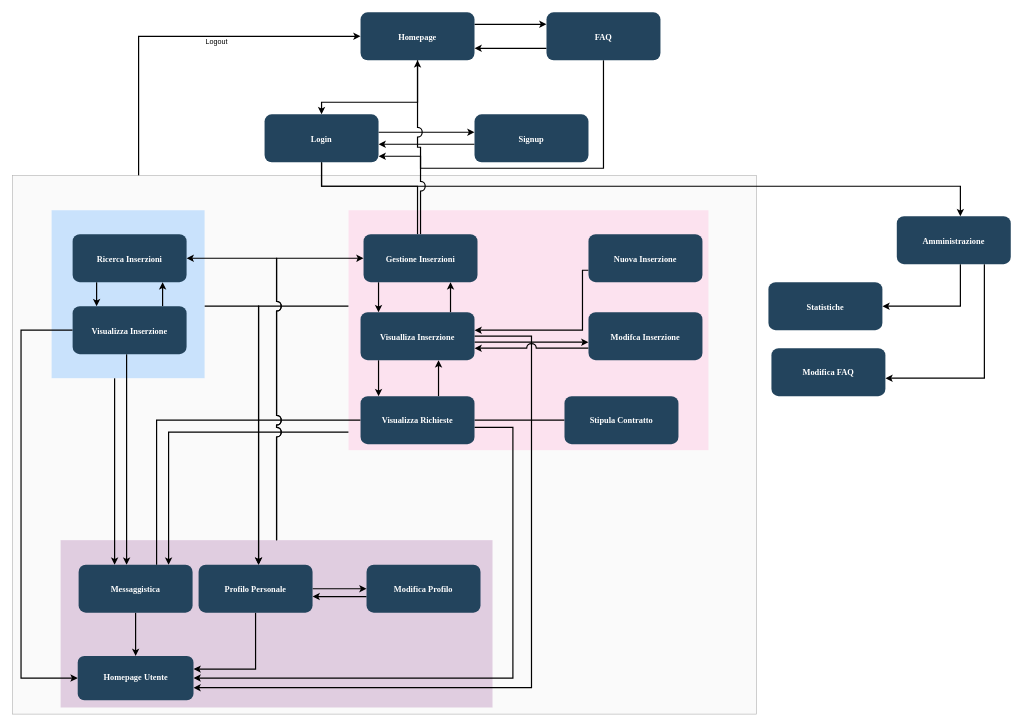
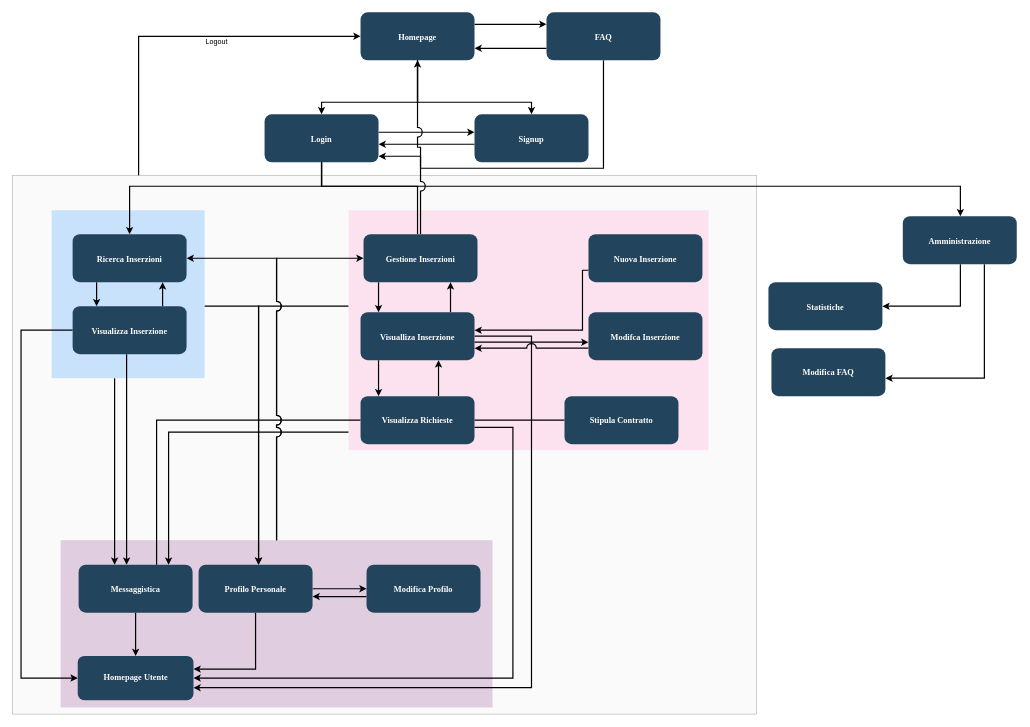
  <mxCell id="0" />
  <mxCell id="1" parent="0" />
  <mxCell id="2" style="edgeStyle=orthogonalEdgeStyle;rounded=0;jumpStyle=arc;jumpSize=14;orthogonalLoop=1;jettySize=auto;html=1;targetPerimeterSpacing=0;strokeWidth=2;" parent="1" source="3" target="13" edge="1"><mxGeometry relative="1" as="geometry"><Array as="points"><mxPoint x="230" y="60" /></Array></mxGeometry></mxCell>
  <mxCell id="3" value="" style="rounded=0;whiteSpace=wrap;html=1;fillColor=#f5f5f5;opacity=50;fontColor=#333333;strokeColor=#666666;" parent="1" vertex="1"><mxGeometry y="292" width="1240" height="898" as="geometry" x="20" /></mxCell>
  <mxCell id="4" value="" style="rounded=0;whiteSpace=wrap;html=1;fillColor=#c8a2c8;strokeColor=none;opacity=50;" parent="1" vertex="1"><mxGeometry x="100" y="900" width="720" height="279" as="geometry" /></mxCell>
  <mxCell id="5" style="edgeStyle=orthogonalEdgeStyle;rounded=0;orthogonalLoop=1;jettySize=auto;html=1;targetPerimeterSpacing=0;strokeWidth=2;" parent="1" source="7" target="34" edge="1"><mxGeometry relative="1" as="geometry"><Array as="points"><mxPoint x="430" y="510" /></Array></mxGeometry></mxCell>
  <mxCell id="6" style="edgeStyle=orthogonalEdgeStyle;rounded=0;orthogonalLoop=1;jettySize=auto;html=1;targetPerimeterSpacing=0;strokeWidth=2;" parent="1" source="7" target="40" edge="1"><mxGeometry relative="1" as="geometry"><Array as="points"><mxPoint x="190" y="790" /><mxPoint x="190" y="790" /></Array></mxGeometry></mxCell>
  <mxCell id="7" value="" style="rounded=0;whiteSpace=wrap;html=1;fillColor=#99CCFF;strokeColor=none;opacity=50;" parent="1" vertex="1"><mxGeometry x="85" y="350" width="255" height="280" as="geometry" /></mxCell>
  <mxCell id="8" style="edgeStyle=orthogonalEdgeStyle;rounded=0;orthogonalLoop=1;jettySize=auto;html=1;targetPerimeterSpacing=0;strokeWidth=2;" parent="1" source="10" target="34" edge="1"><mxGeometry relative="1" as="geometry"><Array as="points"><mxPoint x="430" y="510" /></Array></mxGeometry></mxCell>
  <mxCell id="9" style="edgeStyle=orthogonalEdgeStyle;rounded=0;orthogonalLoop=1;jettySize=auto;html=1;targetPerimeterSpacing=0;strokeWidth=2;" parent="1" source="10" target="40" edge="1"><mxGeometry relative="1" as="geometry"><Array as="points"><mxPoint x="280" y="720" /></Array></mxGeometry></mxCell>
  <mxCell id="10" value="" style="rounded=0;whiteSpace=wrap;html=1;fillColor=#FFCCE6;strokeColor=none;opacity=50;" parent="1" vertex="1"><mxGeometry x="580" y="350" width="600" height="400" as="geometry" /></mxCell>
+ <mxCell id="11" style="edgeStyle=orthogonalEdgeStyle;rounded=0;orthogonalLoop=1;jettySize=auto;html=1;targetPerimeterSpacing=0;strokeWidth=2;" parent="1" source="13" target="23" edge="1"><mxGeometry relative="1" as="geometry"><Array as="points"><mxPoint x="695" y="170" /><mxPoint x="885" y="170" /></Array></mxGeometry></mxCell>
  <mxCell id="12" style="edgeStyle=orthogonalEdgeStyle;rounded=0;jumpStyle=arc;jumpSize=14;orthogonalLoop=1;jettySize=auto;html=1;targetPerimeterSpacing=0;strokeWidth=2;" parent="1" source="13" target="62" edge="1"><mxGeometry relative="1" as="geometry"><Array as="points"><mxPoint x="850" y="40" /><mxPoint x="850" y="40" /></Array></mxGeometry></mxCell>
  <mxCell id="13" value="Homepage" style="rounded=1;fillColor=#23445D;gradientColor=none;strokeColor=none;fontColor=#FFFFFF;fontStyle=1;fontFamily=Tahoma;fontSize=14" parent="1" vertex="1"><mxGeometry x="600" y="20" width="190" height="80" as="geometry" /></mxCell>
  <mxCell id="14" value="" style="edgeStyle=elbowEdgeStyle;elbow=vertical;strokeWidth=2;rounded=0" parent="1" source="13" target="19" edge="1"><mxGeometry x="347" y="225.5" width="100" height="100" as="geometry"><mxPoint x="940" y="250" as="sourcePoint" /><mxPoint x="870" y="270" as="targetPoint" /><Array as="points"><mxPoint x="535" y="170" /><mxPoint x="570" y="150" /><mxPoint x="740" y="150" /><mxPoint x="610" y="170" /><mxPoint x="600" y="150" /><mxPoint x="890" y="230" /><mxPoint x="870" y="230" /><mxPoint x="870" y="240" /><mxPoint x="870" y="250" /><mxPoint x="1000" y="200" /><mxPoint x="1000" y="176" /><mxPoint x="940" y="250" /></Array></mxGeometry></mxCell>
+ <mxCell id="15" style="edgeStyle=orthogonalEdgeStyle;rounded=0;orthogonalLoop=1;jettySize=auto;html=1;targetPerimeterSpacing=0;strokeWidth=2;" parent="1" source="19" target="21" edge="1"><mxGeometry relative="1" as="geometry"><mxPoint x="610" y="310" as="targetPoint" /><Array as="points"><mxPoint x="535" y="310" /><mxPoint x="215" y="310" /></Array></mxGeometry></mxCell>
  <mxCell id="16" style="edgeStyle=orthogonalEdgeStyle;rounded=0;orthogonalLoop=1;jettySize=auto;html=1;targetPerimeterSpacing=0;strokeWidth=2;" parent="1" source="19" target="23" edge="1"><mxGeometry relative="1" as="geometry"><Array as="points"><mxPoint x="660" y="220" /><mxPoint x="660" y="220" /></Array></mxGeometry></mxCell>
  <mxCell id="17" style="edgeStyle=orthogonalEdgeStyle;rounded=0;orthogonalLoop=1;jettySize=auto;html=1;targetPerimeterSpacing=0;strokeWidth=2;endArrow=none;" parent="1" source="19" target="26" edge="1"><mxGeometry relative="1" as="geometry"><Array as="points"><mxPoint x="535" y="310" /><mxPoint x="695" y="310" /></Array></mxGeometry></mxCell>
  <mxCell id="18" style="edgeStyle=orthogonalEdgeStyle;rounded=0;orthogonalLoop=1;jettySize=auto;html=1;targetPerimeterSpacing=0;strokeWidth=2;" parent="1" source="19" target="29" edge="1"><mxGeometry relative="1" as="geometry"><Array as="points"><mxPoint x="535" y="310" /><mxPoint x="1600" y="310" /></Array></mxGeometry></mxCell>
  <mxCell id="19" value="Login" style="rounded=1;fillColor=#23445D;gradientColor=none;strokeColor=none;fontColor=#FFFFFF;fontStyle=1;fontFamily=Tahoma;fontSize=14" parent="1" vertex="1"><mxGeometry x="440" y="190" width="190" height="80" as="geometry" /></mxCell>
  <mxCell id="20" style="edgeStyle=orthogonalEdgeStyle;rounded=0;orthogonalLoop=1;jettySize=auto;html=1;targetPerimeterSpacing=0;strokeWidth=2;" parent="1" source="21" target="38" edge="1"><mxGeometry relative="1" as="geometry"><Array as="points"><mxPoint x="160" y="490" /><mxPoint x="160" y="490" /></Array></mxGeometry></mxCell>
  <mxCell id="21" value="Ricerca Inserzioni" style="rounded=1;fillColor=#23445D;gradientColor=none;strokeColor=none;fontColor=#FFFFFF;fontStyle=1;fontFamily=Tahoma;fontSize=14" parent="1" vertex="1"><mxGeometry x="120" y="390" width="190" height="80" as="geometry" /></mxCell>
  <mxCell id="22" style="edgeStyle=orthogonalEdgeStyle;rounded=0;orthogonalLoop=1;jettySize=auto;html=1;targetPerimeterSpacing=0;strokeWidth=2;" parent="1" source="23" target="19" edge="1"><mxGeometry relative="1" as="geometry"><Array as="points"><mxPoint x="710" y="240" /><mxPoint x="710" y="240" /></Array></mxGeometry></mxCell>
  <mxCell id="23" value="Signup" style="rounded=1;fillColor=#23445D;gradientColor=none;strokeColor=none;fontColor=#FFFFFF;fontStyle=1;fontFamily=Tahoma;fontSize=14" parent="1" vertex="1"><mxGeometry x="790" y="190" width="190" height="80" as="geometry" /></mxCell>
  <mxCell id="24" style="edgeStyle=orthogonalEdgeStyle;rounded=0;orthogonalLoop=1;jettySize=auto;html=1;targetPerimeterSpacing=0;strokeWidth=2;" parent="1" source="26" target="47" edge="1"><mxGeometry relative="1" as="geometry"><Array as="points"><mxPoint x="630" y="480" /><mxPoint x="630" y="480" /></Array></mxGeometry></mxCell>
  <mxCell id="25" style="edgeStyle=orthogonalEdgeStyle;rounded=0;jumpStyle=arc;jumpSize=14;orthogonalLoop=1;jettySize=auto;html=1;targetPerimeterSpacing=0;strokeWidth=2;" parent="1" source="26" target="13" edge="1"><mxGeometry relative="1" as="geometry" /></mxCell>
  <mxCell id="26" value="Gestione Inserzioni" style="rounded=1;fillColor=#23445D;gradientColor=none;strokeColor=none;fontColor=#FFFFFF;fontStyle=1;fontFamily=Tahoma;fontSize=14" parent="1" vertex="1"><mxGeometry x="605" y="390" width="190" height="80" as="geometry" /></mxCell>
  <mxCell id="27" style="edgeStyle=orthogonalEdgeStyle;rounded=0;jumpStyle=arc;jumpSize=14;orthogonalLoop=1;jettySize=auto;html=1;targetPerimeterSpacing=0;strokeWidth=2;" parent="1" source="29" target="58" edge="1"><mxGeometry relative="1" as="geometry"><Array as="points"><mxPoint x="1600" y="510" /></Array></mxGeometry></mxCell>
  <mxCell id="28" style="edgeStyle=orthogonalEdgeStyle;rounded=0;jumpStyle=arc;jumpSize=14;orthogonalLoop=1;jettySize=auto;html=1;targetPerimeterSpacing=0;strokeWidth=2;" parent="1" source="29" target="59" edge="1"><mxGeometry relative="1" as="geometry"><Array as="points"><mxPoint x="1640" y="630" /></Array></mxGeometry></mxCell>
- <mxCell id="29" value="Amministrazione" style="rounded=1;fillColor=#23445D;gradientColor=none;strokeColor=none;fontColor=#FFFFFF;fontStyle=1;fontFamily=Tahoma;fontSize=14" parent="1" vertex="1"><mxGeometry x="1494" y="360" width="190" height="80" as="geometry" /></mxCell>
+ <mxCell id="29" value="Amministrazione" style="rounded=1;fillColor=#23445D;gradientColor=none;strokeColor=none;fontColor=#FFFFFF;fontStyle=1;fontFamily=Tahoma;fontSize=14" parent="1" vertex="1"><mxGeometry x="1504" y="360" width="190" height="80" as="geometry" /></mxCell>
  <mxCell id="30" style="edgeStyle=orthogonalEdgeStyle;rounded=0;orthogonalLoop=1;jettySize=auto;html=1;strokeWidth=2;" parent="1" source="31" target="34" edge="1"><mxGeometry relative="1" as="geometry"><Array as="points"><mxPoint x="570" y="994" /><mxPoint x="570" y="994" /></Array></mxGeometry></mxCell>
  <mxCell id="31" value="Modifica Profilo" style="rounded=1;fillColor=#23445D;gradientColor=none;strokeColor=none;fontColor=#FFFFFF;fontStyle=1;fontFamily=Tahoma;fontSize=14" parent="1" vertex="1"><mxGeometry x="610" y="941" width="190" height="80" as="geometry" /></mxCell>
  <mxCell id="32" style="edgeStyle=orthogonalEdgeStyle;rounded=0;orthogonalLoop=1;jettySize=auto;html=1;targetPerimeterSpacing=0;strokeWidth=2;" parent="1" source="34" target="31" edge="1"><mxGeometry relative="1" as="geometry" /></mxCell>
  <mxCell id="33" style="edgeStyle=orthogonalEdgeStyle;rounded=0;orthogonalLoop=1;jettySize=auto;html=1;strokeWidth=2;" parent="1" source="34" target="63" edge="1"><mxGeometry relative="1" as="geometry"><Array as="points"><mxPoint x="425" y="1115" /></Array></mxGeometry></mxCell>
  <mxCell id="34" value="Profilo Personale" style="rounded=1;fillColor=#23445D;gradientColor=none;strokeColor=none;fontColor=#FFFFFF;fontStyle=1;fontFamily=Tahoma;fontSize=14" parent="1" vertex="1"><mxGeometry x="330" y="941" width="190" height="80" as="geometry" /></mxCell>
  <mxCell id="35" style="edgeStyle=orthogonalEdgeStyle;rounded=0;orthogonalLoop=1;jettySize=auto;html=1;targetPerimeterSpacing=0;strokeWidth=2;" parent="1" source="38" target="40" edge="1"><mxGeometry relative="1" as="geometry"><Array as="points"><mxPoint x="210" y="760" /><mxPoint x="210" y="760" /></Array></mxGeometry></mxCell>
  <mxCell id="36" style="edgeStyle=orthogonalEdgeStyle;rounded=0;orthogonalLoop=1;jettySize=auto;html=1;targetPerimeterSpacing=0;strokeWidth=2;" parent="1" source="38" target="21" edge="1"><mxGeometry relative="1" as="geometry"><Array as="points"><mxPoint x="270" y="490" /><mxPoint x="270" y="490" /></Array></mxGeometry></mxCell>
  <mxCell id="37" style="edgeStyle=orthogonalEdgeStyle;rounded=0;orthogonalLoop=1;jettySize=auto;html=1;strokeWidth=2;" parent="1" source="38" target="63" edge="1"><mxGeometry relative="1" as="geometry"><Array as="points"><mxPoint x="34" y="550" /><mxPoint x="34" y="1130" /></Array></mxGeometry></mxCell>
  <mxCell id="38" value="Visualizza Inserzione" style="rounded=1;fillColor=#23445D;gradientColor=none;strokeColor=none;fontColor=#FFFFFF;fontStyle=1;fontFamily=Tahoma;fontSize=14" parent="1" vertex="1"><mxGeometry x="120" y="510" width="190" height="80" as="geometry" /></mxCell>
  <mxCell id="39" value="" style="edgeStyle=orthogonalEdgeStyle;rounded=0;orthogonalLoop=1;jettySize=auto;html=1;strokeWidth=2;" parent="1" source="40" target="63" edge="1"><mxGeometry relative="1" as="geometry" /></mxCell>
  <mxCell id="40" value="Messaggistica" style="rounded=1;fillColor=#23445D;gradientColor=none;strokeColor=none;fontColor=#FFFFFF;fontStyle=1;fontFamily=Tahoma;fontSize=14" parent="1" vertex="1"><mxGeometry x="130" y="941" width="190" height="80" as="geometry" /></mxCell>
  <mxCell id="41" style="edgeStyle=orthogonalEdgeStyle;rounded=0;orthogonalLoop=1;jettySize=auto;html=1;targetPerimeterSpacing=0;strokeWidth=2;endArrow=none;" parent="1" source="57" target="40" edge="1"><mxGeometry relative="1" as="geometry"><Array as="points"><mxPoint x="260" y="700" /></Array></mxGeometry></mxCell>
  <mxCell id="42" style="edgeStyle=orthogonalEdgeStyle;rounded=0;orthogonalLoop=1;jettySize=auto;html=1;targetPerimeterSpacing=0;strokeWidth=2;" parent="1" source="47" target="26" edge="1"><mxGeometry relative="1" as="geometry"><Array as="points"><mxPoint x="750" y="490" /><mxPoint x="750" y="490" /></Array></mxGeometry></mxCell>
  <mxCell id="43" style="edgeStyle=orthogonalEdgeStyle;rounded=0;jumpStyle=arc;jumpSize=14;orthogonalLoop=1;jettySize=auto;html=1;targetPerimeterSpacing=0;strokeWidth=2;" parent="1" source="47" target="54" edge="1"><mxGeometry relative="1" as="geometry"><Array as="points"><mxPoint x="880" y="570" /><mxPoint x="880" y="570" /></Array></mxGeometry></mxCell>
  <mxCell id="44" style="edgeStyle=orthogonalEdgeStyle;rounded=0;jumpStyle=arc;jumpSize=14;orthogonalLoop=1;jettySize=auto;html=1;targetPerimeterSpacing=0;strokeWidth=2;" parent="1" source="47" target="57" edge="1"><mxGeometry relative="1" as="geometry"><Array as="points"><mxPoint x="630" y="630" /><mxPoint x="630" y="630" /></Array></mxGeometry></mxCell>
  <mxCell id="45" style="edgeStyle=orthogonalEdgeStyle;rounded=0;orthogonalLoop=1;jettySize=auto;html=1;strokeWidth=2;" parent="1" source="57" target="63" edge="1"><mxGeometry relative="1" as="geometry"><Array as="points"><mxPoint x="854" y="712" /><mxPoint x="854" y="1130" /></Array></mxGeometry></mxCell>
  <mxCell id="46" style="edgeStyle=orthogonalEdgeStyle;rounded=0;orthogonalLoop=1;jettySize=auto;html=1;strokeWidth=2;" parent="1" source="47" target="63" edge="1"><mxGeometry relative="1" as="geometry"><Array as="points"><mxPoint x="885" y="560" /><mxPoint x="885" y="1146" /></Array></mxGeometry></mxCell>
  <mxCell id="47" value="Visualliza Inserzione" style="rounded=1;fillColor=#23445D;gradientColor=none;strokeColor=none;fontColor=#FFFFFF;fontStyle=1;fontFamily=Tahoma;fontSize=14" parent="1" vertex="1"><mxGeometry x="600" y="520" width="190" height="80" as="geometry" /></mxCell>
  <mxCell id="48" style="edgeStyle=orthogonalEdgeStyle;rounded=0;orthogonalLoop=1;jettySize=auto;html=1;entryX=1;entryY=0.5;entryDx=0;entryDy=0;targetPerimeterSpacing=0;strokeWidth=2;jumpSize=14;jumpStyle=arc;" parent="1" source="4" target="21" edge="1"><mxGeometry relative="1" as="geometry" /></mxCell>
  <mxCell id="49" style="edgeStyle=orthogonalEdgeStyle;rounded=0;orthogonalLoop=1;jettySize=auto;html=1;targetPerimeterSpacing=0;strokeWidth=2;jumpStyle=arc;jumpSize=14;" parent="1" source="4" target="26" edge="1"><mxGeometry relative="1" as="geometry"><Array as="points"><mxPoint x="460" y="430" /></Array></mxGeometry></mxCell>
  <mxCell id="50" value="Logout" style="text;html=1;align=center;verticalAlign=middle;resizable=0;points=[];autosize=1;strokeColor=none;fillColor=none;" parent="1" vertex="1"><mxGeometry x="335" y="60" width="50" height="20" as="geometry" /></mxCell>
  <mxCell id="51" style="edgeStyle=orthogonalEdgeStyle;rounded=0;jumpStyle=arc;jumpSize=14;orthogonalLoop=1;jettySize=auto;html=1;targetPerimeterSpacing=0;strokeWidth=2;" parent="1" source="52" target="47" edge="1"><mxGeometry relative="1" as="geometry"><Array as="points"><mxPoint x="970" y="450" /><mxPoint x="970" y="550" /></Array></mxGeometry></mxCell>
  <mxCell id="52" value="Nuova Inserzione" style="rounded=1;fillColor=#23445D;gradientColor=none;strokeColor=none;fontColor=#FFFFFF;fontStyle=1;fontFamily=Tahoma;fontSize=14" parent="1" vertex="1"><mxGeometry x="980" y="390" width="190" height="80" as="geometry" /></mxCell>
  <mxCell id="53" style="edgeStyle=orthogonalEdgeStyle;rounded=0;jumpStyle=arc;jumpSize=14;orthogonalLoop=1;jettySize=auto;html=1;targetPerimeterSpacing=0;strokeWidth=2;" parent="1" source="54" target="47" edge="1"><mxGeometry relative="1" as="geometry"><Array as="points"><mxPoint x="890" y="580" /><mxPoint x="890" y="580" /></Array></mxGeometry></mxCell>
  <mxCell id="54" value="Modifca Inserzione" style="rounded=1;fillColor=#23445D;gradientColor=none;strokeColor=none;fontColor=#FFFFFF;fontStyle=1;fontFamily=Tahoma;fontSize=14" parent="1" vertex="1"><mxGeometry x="980" y="520" width="190" height="80" as="geometry" /></mxCell>
  <mxCell id="55" style="edgeStyle=orthogonalEdgeStyle;rounded=0;jumpStyle=arc;jumpSize=14;orthogonalLoop=1;jettySize=auto;html=1;targetPerimeterSpacing=0;strokeWidth=2;" parent="1" source="57" target="47" edge="1"><mxGeometry relative="1" as="geometry"><Array as="points"><mxPoint x="730" y="630" /><mxPoint x="730" y="630" /></Array></mxGeometry></mxCell>
  <mxCell id="56" style="edgeStyle=orthogonalEdgeStyle;rounded=0;orthogonalLoop=1;jettySize=auto;html=1;strokeWidth=2;endArrow=none;" parent="1" source="57" target="64" edge="1"><mxGeometry relative="1" as="geometry" /></mxCell>
  <mxCell id="57" value="Visualizza Richieste" style="rounded=1;fillColor=#23445D;gradientColor=none;strokeColor=none;fontColor=#FFFFFF;fontStyle=1;fontFamily=Tahoma;fontSize=14" parent="1" vertex="1"><mxGeometry x="600" y="660" width="190" height="80" as="geometry" /></mxCell>
  <mxCell id="58" value="Statistiche" style="rounded=1;fillColor=#23445D;gradientColor=none;strokeColor=none;fontColor=#FFFFFF;fontStyle=1;fontFamily=Tahoma;fontSize=14" parent="1" vertex="1"><mxGeometry x="1280" y="470" width="190" height="80" as="geometry" /></mxCell>
  <mxCell id="59" value="Modifica FAQ" style="rounded=1;fillColor=#23445D;gradientColor=none;strokeColor=none;fontColor=#FFFFFF;fontStyle=1;fontFamily=Tahoma;fontSize=14" parent="1" vertex="1"><mxGeometry x="1285" y="580" width="190" height="80" as="geometry" /></mxCell>
  <mxCell id="60" style="edgeStyle=orthogonalEdgeStyle;rounded=0;jumpStyle=arc;jumpSize=14;orthogonalLoop=1;jettySize=auto;html=1;targetPerimeterSpacing=0;strokeWidth=2;" parent="1" source="62" target="13" edge="1"><mxGeometry relative="1" as="geometry"><Array as="points"><mxPoint x="850" y="80" /><mxPoint x="850" y="80" /></Array></mxGeometry></mxCell>
  <mxCell id="61" style="edgeStyle=orthogonalEdgeStyle;rounded=0;orthogonalLoop=1;jettySize=auto;html=1;strokeWidth=2;" parent="1" source="62" target="19" edge="1"><mxGeometry relative="1" as="geometry"><Array as="points"><mxPoint x="1005" y="280" /><mxPoint x="700" y="280" /><mxPoint x="700" y="260" /></Array></mxGeometry></mxCell>
  <mxCell id="62" value="FAQ" style="rounded=1;fillColor=#23445D;gradientColor=none;strokeColor=none;fontColor=#FFFFFF;fontStyle=1;fontFamily=Tahoma;fontSize=14" parent="1" vertex="1"><mxGeometry x="910" y="20" width="190" height="80" as="geometry" /></mxCell>
  <mxCell id="63" value="Homepage Utente" style="whiteSpace=wrap;html=1;fontSize=14;fontFamily=Tahoma;fillColor=#23445D;strokeColor=none;fontColor=#FFFFFF;rounded=1;gradientColor=none;fontStyle=1;" parent="1" vertex="1"><mxGeometry x="128.5" y="1093" width="193" height="74" as="geometry" /></mxCell>
  <mxCell id="64" value="Stipula Contratto" style="rounded=1;fillColor=#23445D;gradientColor=none;strokeColor=none;fontColor=#FFFFFF;fontStyle=1;fontFamily=Tahoma;fontSize=14" parent="1" vertex="1"><mxGeometry x="940" y="660" width="190" height="80" as="geometry" /></mxCell>
